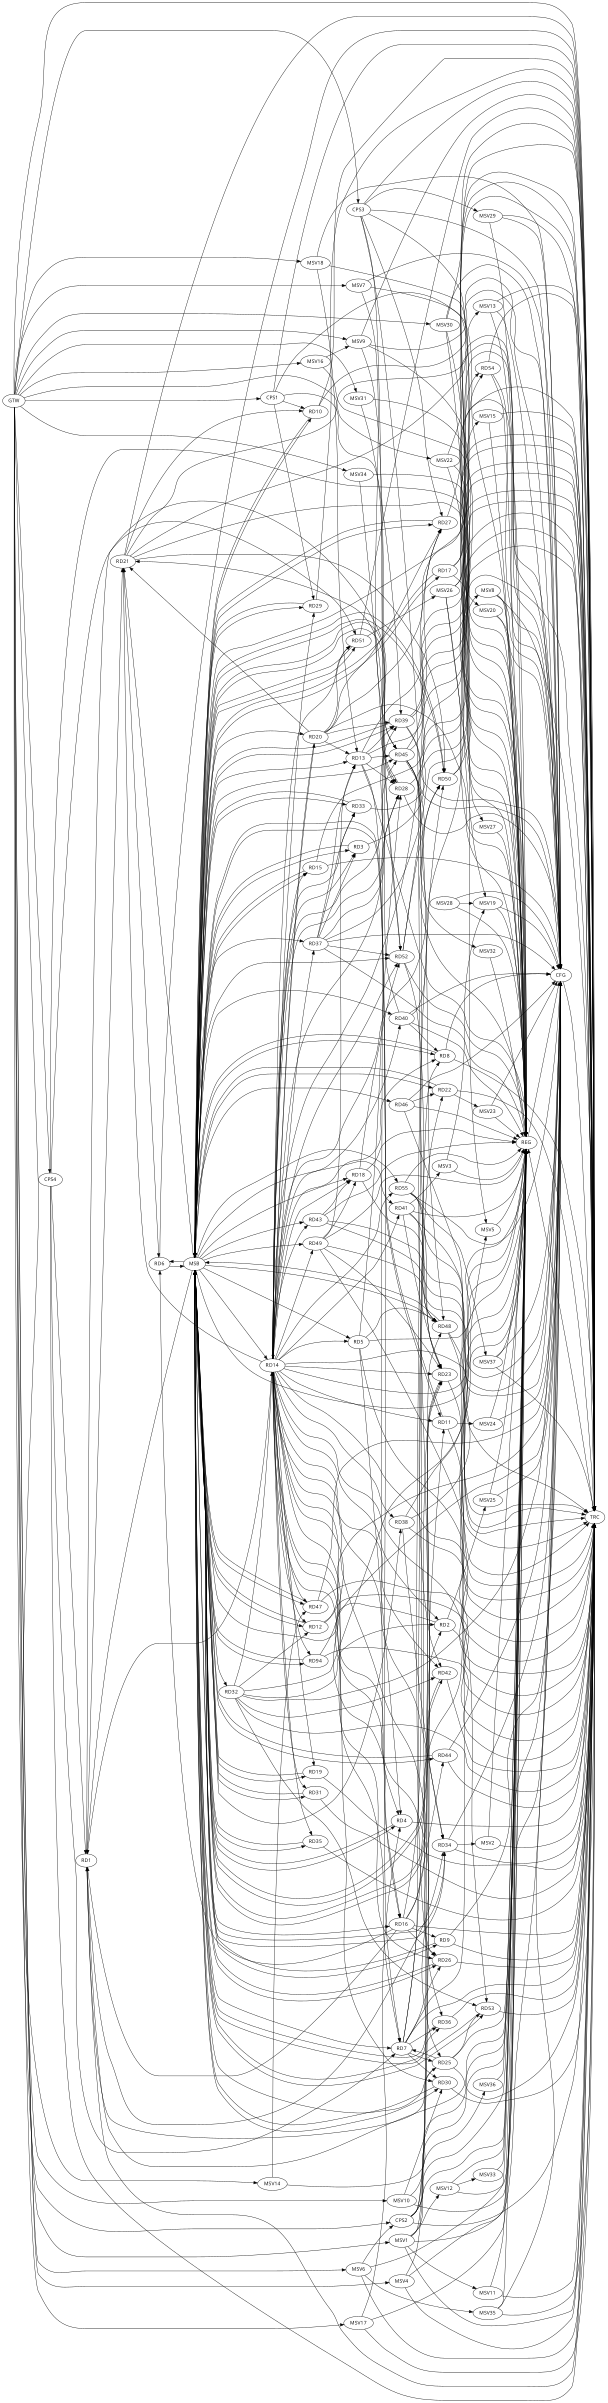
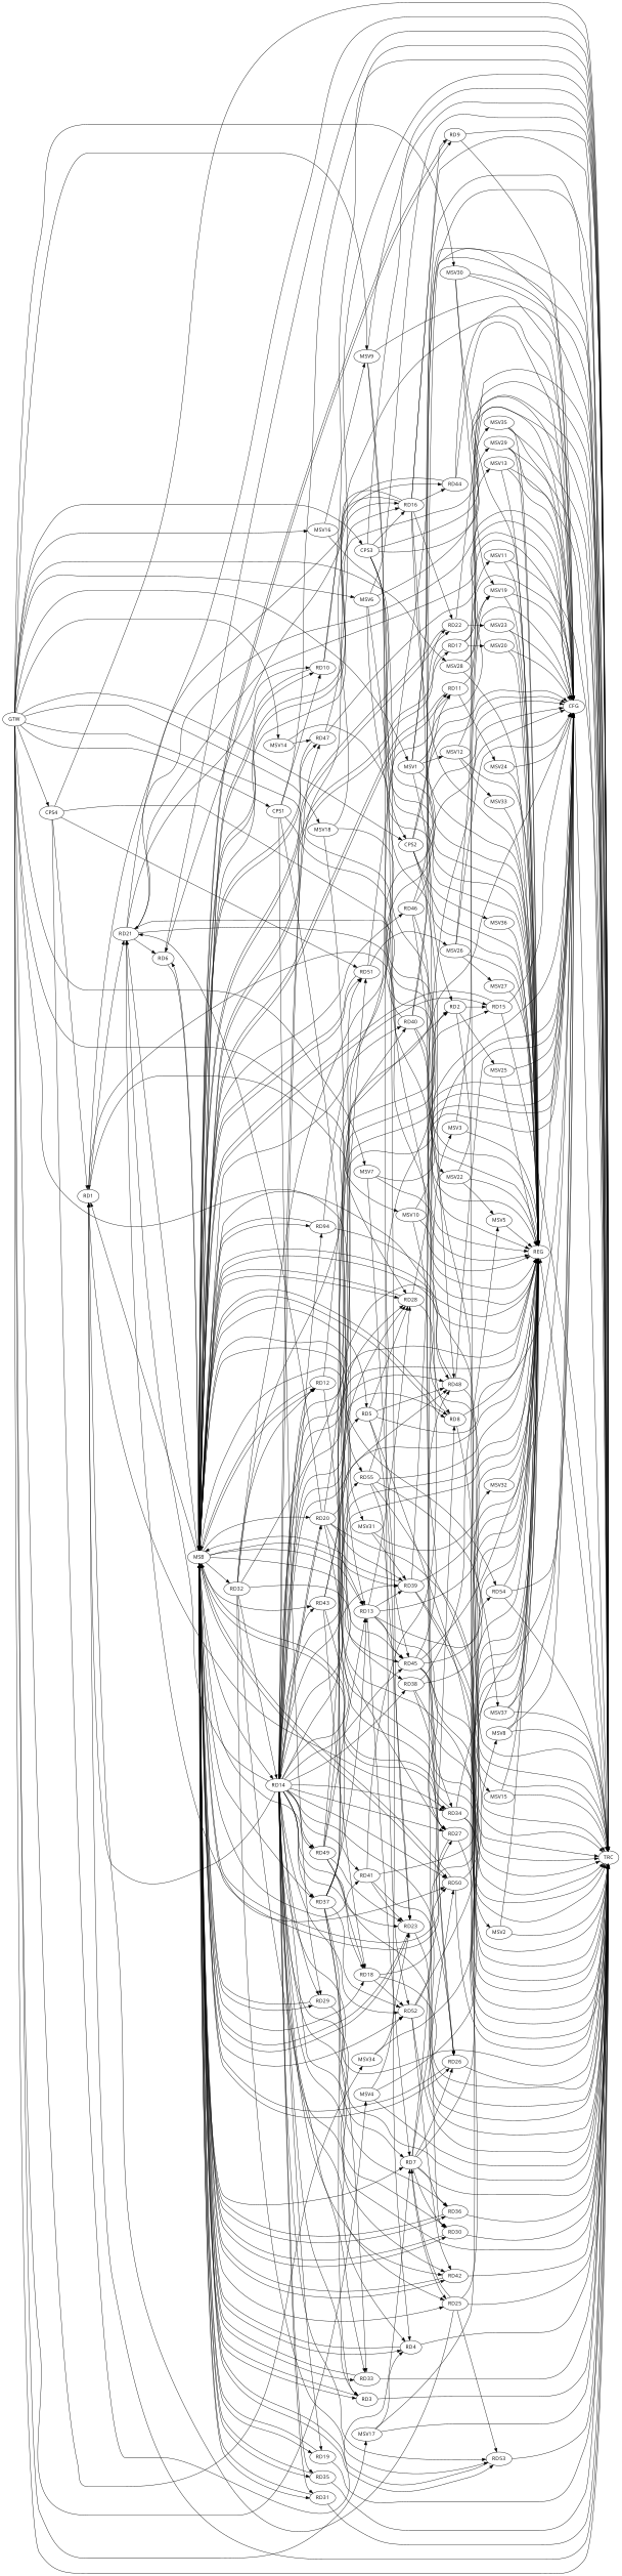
  strict digraph {
    fontname="Open Sans"
    rankdir=LR
    node [fontname="Open Sans"]
    edge [fontname="Open Sans"]
    n1 [label=RD1]
    n2 [label=RD21]
    n3 [label=RD28]
    n4 [label=RD34]
    n5 [label=REG]
    n6 [label=TRC]
    n7 [label=RD6]
    n8 [label=RD50]
    n9 [label=CFG]
    n10 [label=RD10]
    n11 [label=MSV13]
    n12 [label=MSB]
    n13 [label=MSV2]
    n14 [label=RD54]
    n15 [label=RD2]
    n16 [label=MSV25]
    n17 [label=RD3]
    n18 [label=RD4]
    n19 [label=RD5]
    n20 [label=RD48]
    n21 [label=RD7]
    n22 [label=RD8]
    n23 [label=RD25]
    n24 [label=RD26]
    n25 [label=RD30]
    n26 [label=RD36]
    n27 [label=RD9]
    n28 [label=RD11]
    n29 [label=RD12]
    n30 [label=RD13]
    n31 [label=RD39]
    n32 [label=RD45]
    n33 [label=RD14]
    n34 [label=RD15]
    n35 [label=RD16]
    n36 [label=RD18]
    n37 [label=RD19]
    n38 [label=RD20]
    n39 [label=RD23]
    n40 [label=RD94]
    n41 [label=RD27]
    n42 [label=RD29]
    n43 [label=RD31]
    n44 [label=RD33]
    n45 [label=RD35]
    n46 [label=RD37]
    n47 [label=RD38]
    n48 [label=RD40]
    n49 [label=RD41]
    n50 [label=RD42]
    n51 [label=RD43]
    n52 [label=RD47]
    n53 [label=RD49]
    n54 [label=RD51]
    n55 [label=RD52]
    n56 [label=RD53]
    n57 [label=RD55]
    n58 [label=RD22]
    n59 [label=RD44]
    n60 [label=RD17]
    n61 [label=RD32]
    n62 [label=RD46]
    n63 [label=MSV8]
    n64 [label=MSV24]
    n65 [label=MSV15]
    n66 [label=MSV32]
    n67 [label=MSV5]
    n68 [label=MSV3]
    n69 [label=MSV26]
    n70 [label=MSV37]
    n71 [label=MSV23]
    n72 [label=MSV20]
    n73 [label=MSV19]
    n74 [label=MSV27]
    n75 [label=CPS1]
    n76 [label=CPS2]
    n77 [label=MSV36]
    n78 [label=CPS3]
    n79 [label=MSV29]
    n80 [label=CPS4]
    n81 [label=GTW]
    n82 [label=MSV1]
    n83 [label=MSV4]
    n84 [label=MSV6]
    n85 [label=MSV7]
    n86 [label=MSV9]
    n87 [label=MSV10]
    n88 [label=MSV14]
    n89 [label=MSV16]
    n90 [label=MSV17]
    n91 [label=MSV18]
    n92 [label=MSV22]
    n93 [label=MSV28]
    n94 [label=MSV30]
    n95 [label=MSV31]
    n96 [label=MSV34]
    n97 [label=MSV11]
    n98 [label=MSV12]
    n99 [label=MSV35]
    n100 [label=MSV33]
    n1 -> n2
    n1 -> n3
    n1 -> n4
    n1 -> n5
    n1 -> n6
    n2 -> n5
    n2 -> n6
    n2 -> n7
    n2 -> n8
    n2 -> n9
    n2 -> n10
    n2 -> n11
    n3 -> n6
    n3 -> n9
    n3 -> n12
    n4 -> n6
    n4 -> n9
    n4 -> n12
    n4 -> n13
    n5 -> n9
    n6 -> n5
    n7 -> n6
    n7 -> n12
    n8 -> n6
    n8 -> n12
    n8 -> n63
    n9 -> n6
    n10 -> n6
    n10 -> n9
    n10 -> n12
    n11 -> n5
    n11 -> n6
    n11 -> n9
    n12 -> n1
    n12 -> n2
    n12 -> n3
    n12 -> n4
    n12 -> n5
    n12 -> n7
    n12 -> n8
    n12 -> n10
    n12 -> n14
    n12 -> n17
    n12 -> n18
    n12 -> n19
    n12 -> n20
    n12 -> n21
    n12 -> n22
    n12 -> n23
    n12 -> n24
    n12 -> n25
    n12 -> n26
    n12 -> n27
    n12 -> n28
    n12 -> n29
    n12 -> n30
    n12 -> n31
    n12 -> n32
    n12 -> n33
    n12 -> n34
    n12 -> n35
    n12 -> n36
    n12 -> n37
    n12 -> n38
    n12 -> n39
    n12 -> n40
    n12 -> n41
    n12 -> n42
    n12 -> n43
    n12 -> n44
    n12 -> n45
    n12 -> n46
    n12 -> n47
    n12 -> n48
    n12 -> n49
    n12 -> n50
    n12 -> n51
    n12 -> n52
    n12 -> n53
    n12 -> n54
    n12 -> n55
    n12 -> n56
    n12 -> n57
    n12 -> n58
    n12 -> n59
    n12 -> n60
    n12 -> n61
    n12 -> n62
    n13 -> n5
    n13 -> n6
    n14 -> n5
    n14 -> n6
    n14 -> n9
    n15 -> n6
-   n15 -> n12
+   n15 -> n34
    n15 -> n16
    n16 -> n5
    n16 -> n9
    n17 -> n6
    n17 -> n12
    n18 -> n6
    n18 -> n12
    n19 -> n3
    n19 -> n5
    n19 -> n6
    n19 -> n18
    n19 -> n20
    n20 -> n6
    n20 -> n9
    n20 -> n12
    n21 -> n5
    n21 -> n6
    n21 -> n8
    n21 -> n22
    n21 -> n23
    n21 -> n24
    n21 -> n25
    n21 -> n26
    n22 -> n6
    n22 -> n9
    n22 -> n12
    n23 -> n1
    n23 -> n5
    n23 -> n6
    n23 -> n21
    n23 -> n56
    n24 -> n6
    n24 -> n12
    n25 -> n6
    n25 -> n12
    n26 -> n6
    n26 -> n12
    n27 -> n6
    n27 -> n9
    n27 -> n12
    n28 -> n6
    n28 -> n12
    n28 -> n64
    n29 -> n6
    n29 -> n9
    n29 -> n12
    n30 -> n3
    n30 -> n5
    n30 -> n6
    n30 -> n14
    n30 -> n21
    n30 -> n31
    n30 -> n32
    n31 -> n6
    n31 -> n9
    n31 -> n12
    n31 -> n65
    n31 -> n66
    n32 -> n5
    n32 -> n6
    n32 -> n9
    n32 -> n20
    n32 -> n24
    n32 -> n41
    n33 -> n1
    n33 -> n2
    n33 -> n3
    n33 -> n4
    n33 -> n5
    n33 -> n6
    n33 -> n8
    n33 -> n9
    n33 -> n15
    n33 -> n17
    n33 -> n18
    n33 -> n19
    n33 -> n21
    n33 -> n22
    n33 -> n23
    n33 -> n24
    n33 -> n25
    n33 -> n26
    n33 -> n28
    n33 -> n29
    n33 -> n31
    n33 -> n32
    n33 -> n34
    n33 -> n35
    n33 -> n36
    n33 -> n37
    n33 -> n38
    n33 -> n39
    n33 -> n40
    n33 -> n41
    n33 -> n42
    n33 -> n43
    n33 -> n44
    n33 -> n45
    n33 -> n46
    n33 -> n47
    n33 -> n48
    n33 -> n49
    n33 -> n50
    n33 -> n51
    n33 -> n52
    n33 -> n53
    n33 -> n54
    n33 -> n55
    n33 -> n56
    n33 -> n57
    n34 -> n6
    n34 -> n9
    n34 -> n12
    n35 -> n1
    n35 -> n5
    n35 -> n6
    n35 -> n7
    n35 -> n24
    n35 -> n27
    n35 -> n58
    n35 -> n59
    n36 -> n5
    n36 -> n6
    n36 -> n55
    n37 -> n6
    n37 -> n12
    n38 -> n2
    n38 -> n5
    n38 -> n6
    n38 -> n30
    n38 -> n31
    n38 -> n33
    n38 -> n41
    n38 -> n54
    n39 -> n6
    n39 -> n12
    n40 -> n6
    n40 -> n9
    n40 -> n12
    n41 -> n6
    n41 -> n12
    n42 -> n6
    n42 -> n12
    n43 -> n6
    n43 -> n12
    n44 -> n6
    n44 -> n12
    n45 -> n6
    n45 -> n12
    n46 -> n3
    n46 -> n5
    n46 -> n6
    n46 -> n9
    n46 -> n17
    n46 -> n30
    n46 -> n44
    n46 -> n55
    n47 -> n4
    n47 -> n5
    n47 -> n6
    n47 -> n67
    n48 -> n2
    n48 -> n5
    n48 -> n6
    n48 -> n9
    n48 -> n22
    n49 -> n5
    n49 -> n6
-   n49 -> n9
    n49 -> n39
    n49 -> n68
    n50 -> n6
    n50 -> n12
    n51 -> n5
    n51 -> n6
    n51 -> n20
    n51 -> n36
    n52 -> n6
    n52 -> n9
    n52 -> n12
    n53 -> n5
    n53 -> n6
    n53 -> n20
    n53 -> n30
    n53 -> n36
    n53 -> n39
    n54 -> n6
    n54 -> n12
    n54 -> n69
    n55 -> n5
    n55 -> n6
    n55 -> n8
    n55 -> n50
    n56 -> n6
    n56 -> n12
    n57 -> n5
    n57 -> n6
    n57 -> n9
    n57 -> n39
    n57 -> n70
    n58 -> n6
    n58 -> n12
    n58 -> n71
    n59 -> n6
    n59 -> n9
    n59 -> n12
    n60 -> n6
    n60 -> n9
    n60 -> n12
    n60 -> n72
    n61 -> n5
    n61 -> n6
    n61 -> n9
    n61 -> n15
    n61 -> n29
    n61 -> n33
    n61 -> n50
    n61 -> n56
    n62 -> n5
    n62 -> n6
    n62 -> n9
    n62 -> n58
    n63 -> n5
    n63 -> n6
    n63 -> n9
    n64 -> n5
    n64 -> n9
    n65 -> n5
    n65 -> n6
    n66 -> n5
    n67 -> n5
    n68 -> n5
    n68 -> n73
    n69 -> n5
    n69 -> n6
    n69 -> n9
    n69 -> n74
    n70 -> n5
    n70 -> n6
    n70 -> n9
    n71 -> n5
    n71 -> n9
    n72 -> n5
    n72 -> n9
    n73 -> n5
    n73 -> n9
    n74 -> n5
    n75 -> n5
    n75 -> n6
    n75 -> n10
    n75 -> n32
    n75 -> n42
    n76 -> n5
    n76 -> n6
    n76 -> n20
    n76 -> n28
    n76 -> n77
    n77 -> n5
    n78 -> n5
    n78 -> n6
    n78 -> n9
    n78 -> n35
    n78 -> n39
    n78 -> n41
    n78 -> n79
    n79 -> n5
    n79 -> n6
    n79 -> n9
    n80 -> n1
    n80 -> n5
    n80 -> n6
    n80 -> n21
    n80 -> n54
    n81 -> n6
    n81 -> n75
    n81 -> n76
    n81 -> n78
    n81 -> n80
    n81 -> n82
    n81 -> n83
    n81 -> n84
    n81 -> n85
    n81 -> n86
    n81 -> n87
    n81 -> n88
    n81 -> n89
    n81 -> n90
    n81 -> n91
    n81 -> n92
+   n81 -> n93
    n81 -> n94
    n81 -> n95
    n81 -> n96
    n82 -> n5
    n82 -> n6
    n82 -> n9
    n82 -> n15
    n82 -> n97
    n82 -> n98
    n83 -> n5
    n83 -> n6
    n83 -> n39
    n84 -> n5
    n84 -> n6
    n84 -> n76
    n84 -> n99
    n85 -> n5
    n85 -> n9
    n85 -> n32
    n86 -> n5
    n86 -> n6
    n86 -> n9
    n86 -> n55
    n87 -> n5
    n87 -> n9
    n87 -> n25
    n88 -> n5
    n88 -> n52
    n89 -> n5
    n89 -> n86
    n90 -> n5
    n90 -> n6
    n90 -> n18
    n91 -> n5
    n91 -> n9
    n91 -> n30
    n92 -> n5
    n92 -> n9
    n92 -> n67
    n93 -> n5
    n93 -> n9
    n93 -> n73
    n94 -> n5
    n94 -> n6
    n94 -> n9
    n94 -> n73
    n95 -> n5
    n95 -> n31
    n96 -> n5
    n96 -> n55
    n97 -> n5
    n97 -> n6
    n98 -> n5
    n98 -> n9
    n98 -> n100
    n99 -> n5
    n99 -> n6
    n99 -> n9
    n100 -> n5
  }
